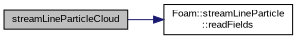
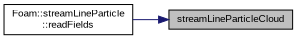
  digraph {
    rankdir=LR
    fontname="Liberation Sans"
    node [color=black fontname="Liberation Sans" fontsize=10 shape=record]
    n1 [fillcolor=grey75 fontcolor=black height=0.2 label=streamLineParticleCloud style=filled width=0.4]
    n2 [height=0.2 label="Foam::streamLineParticle\l::readFields" width=0.4]
-   n1 -> n2 [color=midnightblue fontname="Liberation Sans" fontsize=10 labelfontname=Helvetica labelfontsize=10 style=solid]
+   n2 -> n1 [color=midnightblue fontname="Liberation Sans" fontsize=10 labelfontname=Helvetica labelfontsize=10 style=solid]
  }
